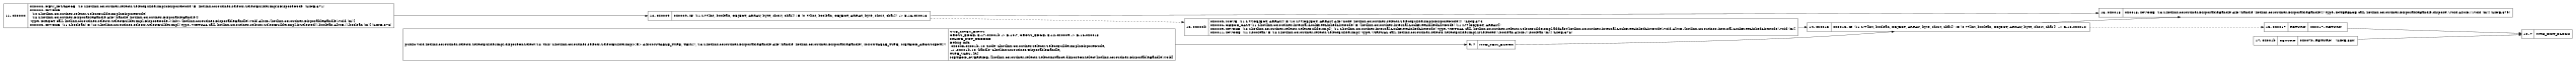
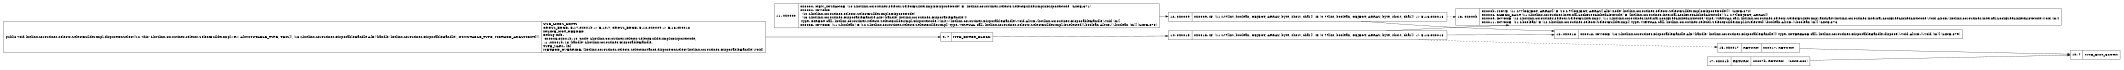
  digraph {
    rankdir=LR
    node [shape=record]
-   n1 [label="{9\:\ ?|MTH_THIS_BLOCK\l}"]
+   n1 [label="{9\:\ ?|MTH_ENTER_BLOCK\l}"]
    n2 [label="{14\:\ 0x0015|0x0015: IF  (r1 I:??[int, boolean, OBJECT, ARRAY, byte, short, char]) != (0 ??[int, boolean, OBJECT, ARRAY, byte, short, char])  \-\> B:16:0x0018 \l}"]
    n3 [label="{11\:\ 0x0000|0x0000: NEW_INSTANCE  (r0 I:kotlinx.coroutines.selects.SelectBuilderImpl$DisposeNode) =  kotlinx.coroutines.selects.SelectBuilderImpl$DisposeNode  (LINE:371)\l0x0002: INVOKE  \l  (r0 I:kotlinx.coroutines.selects.SelectBuilderImpl$DisposeNode)\l  (r3 I:kotlinx.coroutines.DisposableHandle A[D('handle' kotlinx.coroutines.DisposableHandle)])\l type: DIRECT call: kotlinx.coroutines.selects.SelectBuilderImpl.DisposeNode.\<init\>(kotlinx.coroutines.DisposableHandle):void A[MD:(kotlinx.coroutines.DisposableHandle):void (m)]\l0x0005: INVOKE  (r1 I:boolean) = (r2 I:kotlinx.coroutines.selects.SelectBuilderImpl) type: VIRTUAL call: kotlinx.coroutines.selects.SelectBuilderImpl.isSelected():boolean A[MD:():boolean (m)] (LINE:373)\l}"]
    n4 [label="{12\:\ 0x0009|0x0009: IF  (r1 I:??[int, boolean, OBJECT, ARRAY, byte, short, char]) != (0 ??[int, boolean, OBJECT, ARRAY, byte, short, char])  \-\> B:16:0x0018 \l}"]
    n5 [label="{13\:\ 0x000b|0x000b: MOVE  (r1 I:??[OBJECT, ARRAY]) = (r0 I:??[OBJECT, ARRAY] A[D('node' kotlinx.coroutines.selects.SelectBuilderImpl$DisposeNode)])  (LINE:374)\l0x000c: CHECK_CAST (r1 I:kotlinx.coroutines.internal.LockFreeLinkedListNode) = (kotlinx.coroutines.internal.LockFreeLinkedListNode) (r1 I:??[OBJECT, ARRAY]) \l0x000e: INVOKE  (r2 I:kotlinx.coroutines.selects.SelectBuilderImpl), (r1 I:kotlinx.coroutines.internal.LockFreeLinkedListNode) type: VIRTUAL call: kotlinx.coroutines.selects.SelectBuilderImpl.addLast(kotlinx.coroutines.internal.LockFreeLinkedListNode):void A[MD:(kotlinx.coroutines.internal.LockFreeLinkedListNode):void (m)]\l0x0011: INVOKE  (r1 I:boolean) = (r2 I:kotlinx.coroutines.selects.SelectBuilderImpl) type: VIRTUAL call: kotlinx.coroutines.selects.SelectBuilderImpl.isSelected():boolean A[MD:():boolean (m)] (LINE:376)\l}"]
    n6 [label="{16\:\ 0x0018|0x0018: INVOKE  (r3 I:kotlinx.coroutines.DisposableHandle A[D('handle' kotlinx.coroutines.DisposableHandle)]) type: INTERFACE call: kotlinx.coroutines.DisposableHandle.dispose():void A[MD:():void (m)] (LINE:379)\l}"]
    n7 [label="{15\:\ 0x0017|RETURN\l|0x0017: RETURN   \l}"]
    n8 [label="{10\:\ ?|MTH_EXIT_BLOCK\l}"]
    n9 [label="{17\:\ 0x001b|RETURN\l|0x007b: RETURN    (LINE:380)\l}"]
    n10 [label="{public void kotlinx.coroutines.selects.SelectBuilderImpl.disposeOnSelect((r2 'this' I:kotlinx.coroutines.selects.SelectBuilderImpl\<R\> A[IMMUTABLE_TYPE, THIS]), (r3 I:kotlinx.coroutines.DisposableHandle A[D('handle' kotlinx.coroutines.DisposableHandle), IMMUTABLE_TYPE, METHOD_ARGUMENT]))  | USE_LINES_HINTS\lCROSS_EDGE: B:17:0x001b \-\> B:10:?, CROSS_EDGE: B:12:0x0009 \-\> B:16:0x0018\lINLINE_NOT_NEEDED\lDebug Info:\l  0x0005\-0x001b: r0 'node' Lkotlinx\/coroutines\/selects\/SelectBuilderImpl$DisposeNode;\l  \-1 \-0x001b: r3 'handle' Lkotlinx\/coroutines\/DisposableHandle;\lTYPE_VARS: [R]\lMETHOD_OVERRIDE: [kotlinx.coroutines.selects.SelectInstance.disposeOnSelect(kotlinx.coroutines.DisposableHandle):void]\l}"]
    n1 -> n2
    n2 -> n6
    n2 -> n7 [style=dashed]
    n3 -> n4
    n4 -> n5 [style=dashed]
    n4 -> n6
-   n5 -> n2
+   n2 -> n5
    n7 -> n8
    n9 -> n8
    n10 -> n1
  }
